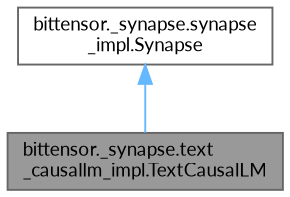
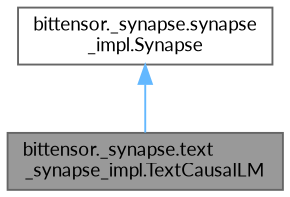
  digraph {
    fontname=Lato
    node [color=gray40 fontname=Lato fontsize=10 shape=box style=filled]
-   n1 [fillcolor=grey60 fontcolor=black height=0.2 label="bittensor._synapse.text\l_causallm_impl.TextCausalLM" width=0.4]
+   n1 [fillcolor=grey60 fontcolor=black height=0.2 label="bittensor._synapse.text\l_synapse_impl.TextCausalLM" width=0.4]
    n2 [fillcolor=white height=0.2 label="bittensor._synapse.synapse\l_impl.Synapse" width=0.4]
    n2 -> n1 [color=steelblue1 dir=back fontname=Lato fontsize=10 labelfontname=Helvetica labelfontsize=10 style=solid]
  }
